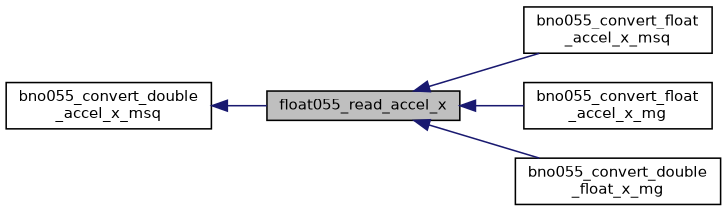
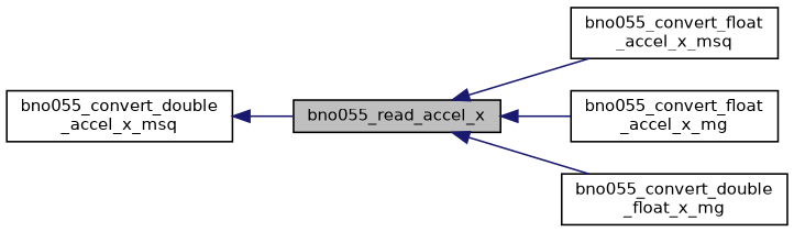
  digraph {
    rankdir=LR
    node [color=black fillcolor=white fontname=Helvetica fontsize=10 shape=record style=filled]
    edge [color=midnightblue dir=back fontname=Helvetica fontsize=10 labelfontname=Helvetica labelfontsize=10 style=solid]
-   n1 [fillcolor=grey75 fontcolor=black height=0.2 label=float055_read_accel_x width=0.4]
+   n1 [fillcolor=grey75 fontcolor=black height=0.2 label=bno055_read_accel_x width=0.4]
    n2 [height=0.2 label="bno055_convert_float\l_accel_x_msq" width=0.4]
    n3 [height=0.2 label="bno055_convert_float\l_accel_x_mg" width=0.4]
    n4 [height=0.2 label="bno055_convert_double\l_float_x_mg" width=0.4]
    n5 [height=0.2 label="bno055_convert_double\l_accel_x_msq" width=0.4]
    n1 -> n2
    n1 -> n3
    n1 -> n4
    n5 -> n1
  }
